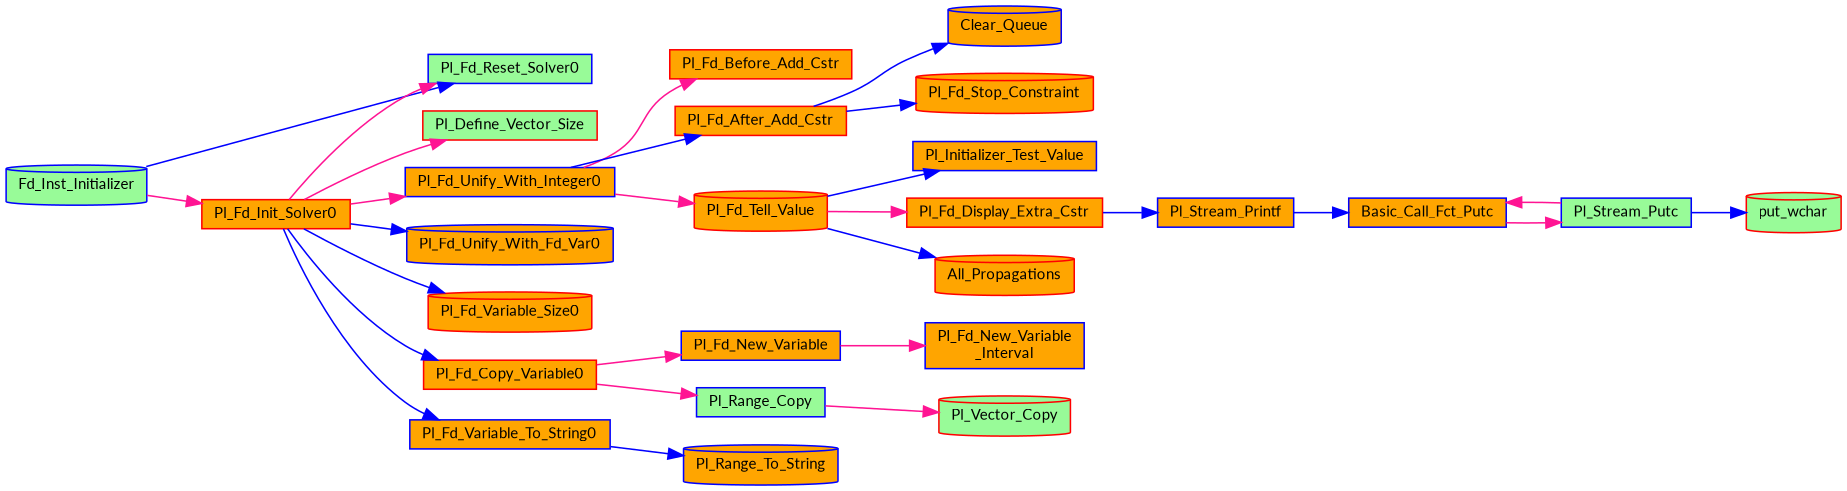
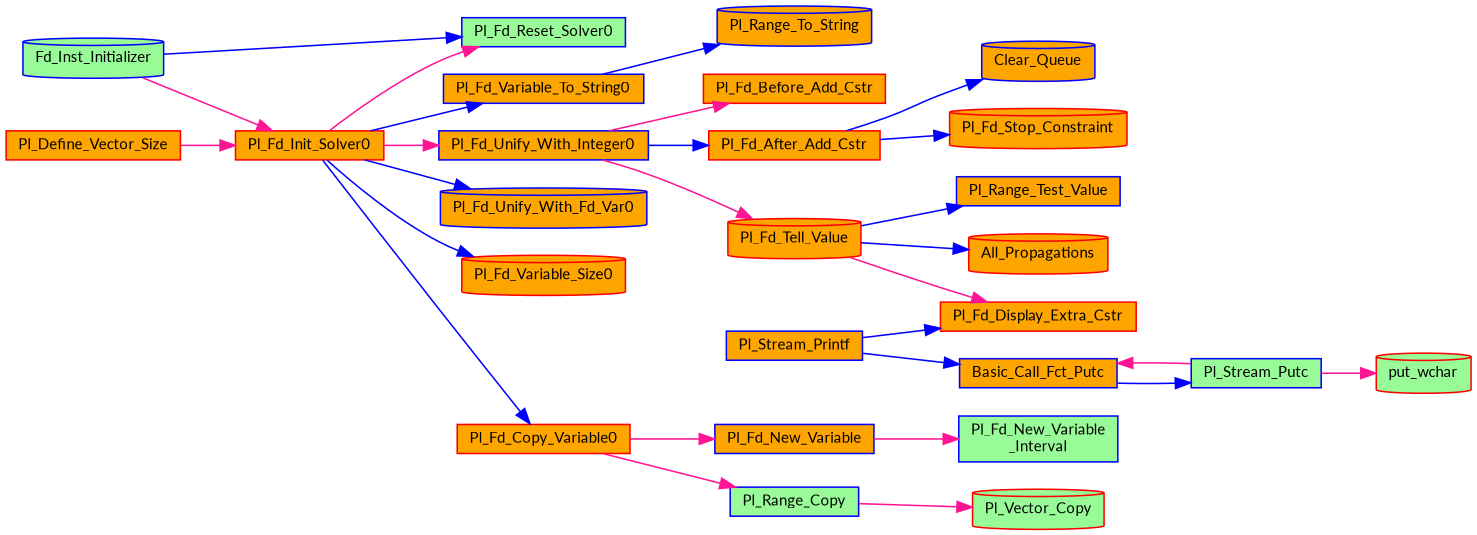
  digraph {
    fontname=Lato
    rankdir=LR
    node [color=blue fillcolor=orange fontname=Lato fontsize=10 shape=box style=filled]
    edge [color=blue fontname=Lato fontsize=10 labelfontname=Helvetica labelfontsize=10 style=solid]
    n1 [fillcolor=palegreen fontcolor=black height=0.2 label=Fd_Inst_Initializer shape=cylinder width=0.4]
    n2 [color=red height=0.2 label=Pl_Fd_Init_Solver0 width=0.4]
    n3 [fillcolor=palegreen height=0.2 label=Pl_Fd_Reset_Solver0 width=0.4]
-   n4 [color=red fillcolor=palegreen height=0.2 label=Pl_Define_Vector_Size width=0.4]
+   n4 [color=red height=0.2 label=Pl_Define_Vector_Size width=0.4]
    n5 [height=0.2 label=Pl_Fd_Unify_With_Integer0 width=0.4]
    n6 [height=0.2 label=Pl_Fd_Unify_With_Fd_Var0 shape=cylinder width=0.4]
    n7 [color=red height=0.2 label=Pl_Fd_Variable_Size0 shape=cylinder width=0.4]
    n8 [color=red height=0.2 label=Pl_Fd_Copy_Variable0 width=0.4]
    n9 [height=0.2 label=Pl_Fd_Variable_To_String0 width=0.4]
    n10 [color=red height=0.2 label=Pl_Fd_Before_Add_Cstr width=0.4]
    n11 [color=red height=0.2 label=Pl_Fd_After_Add_Cstr width=0.4]
    n12 [color=red height=0.2 label=Pl_Fd_Tell_Value shape=cylinder width=0.4]
    n13 [height=0.2 label=Pl_Fd_New_Variable width=0.4]
    n14 [fillcolor=palegreen height=0.2 label=Pl_Range_Copy width=0.4]
    n15 [height=0.2 label=Pl_Range_To_String shape=cylinder width=0.4]
    n16 [height=0.2 label=Clear_Queue shape=cylinder width=0.4]
    n17 [color=red height=0.2 label=Pl_Fd_Stop_Constraint shape=cylinder width=0.4]
-   n18 [height=0.2 label=Pl_Initializer_Test_Value width=0.4]
+   n18 [height=0.2 label=Pl_Range_Test_Value width=0.4]
    n19 [color=red height=0.2 label=Pl_Fd_Display_Extra_Cstr width=0.4]
    n20 [color=red height=0.2 label=All_Propagations shape=cylinder width=0.4]
    n21 [height=0.2 label=Pl_Stream_Printf width=0.4]
    n22 [height=0.2 label=Basic_Call_Fct_Putc width=0.4]
    n23 [fillcolor=palegreen height=0.2 label=Pl_Stream_Putc width=0.4]
    n24 [color=red fillcolor=palegreen height=0.2 label=put_wchar shape=cylinder width=0.4]
-   n25 [height=0.2 label="Pl_Fd_New_Variable\l_Interval" width=0.4]
+   n25 [fillcolor=palegreen height=0.2 label="Pl_Fd_New_Variable\l_Interval" width=0.4]
    n26 [color=red fillcolor=palegreen height=0.2 label=Pl_Vector_Copy shape=cylinder width=0.4]
    n1 -> n2 [color=deeppink]
    n1 -> n3
    n2 -> n3 [color=deeppink]
-   n2 -> n4 [color=deeppink]
+   n4 -> n2 [color=deeppink]
    n2 -> n5 [color=deeppink]
    n2 -> n6
    n2 -> n7
    n2 -> n8
    n2 -> n9
    n5 -> n10 [color=deeppink]
    n5 -> n11
    n5 -> n12 [color=deeppink]
    n8 -> n13 [color=deeppink]
    n8 -> n14 [color=deeppink]
    n9 -> n15
    n11 -> n16
    n11 -> n17
    n12 -> n18
    n12 -> n19 [color=deeppink]
    n12 -> n20
    n13 -> n25 [color=deeppink]
    n14 -> n26 [color=deeppink]
-   n19 -> n21
+   n21 -> n19
    n21 -> n22
-   n22 -> n23 [color=deeppink]
+   n22 -> n23
    n23 -> n22 [color=deeppink]
-   n23 -> n24
+   n23 -> n24 [color=deeppink]
  }
